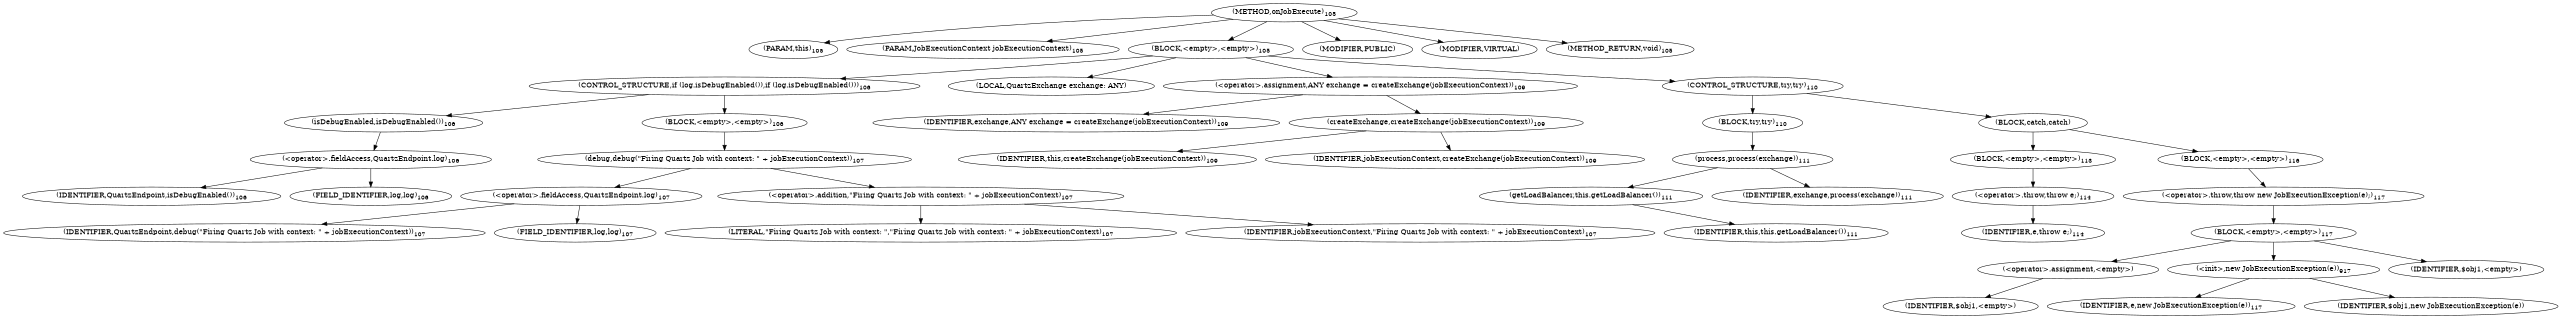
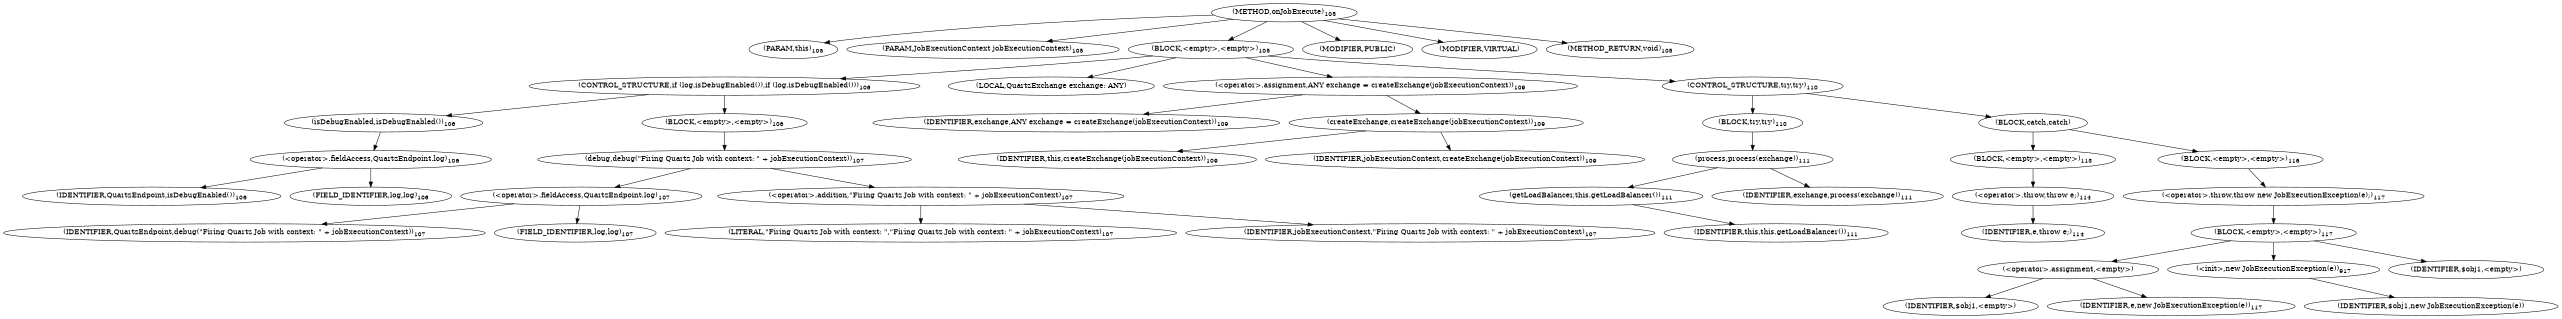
  digraph {
    n1 [label=<(METHOD,onJobExecute)<SUB>105</SUB>>]
    n2 [label=<(PARAM,this)<SUB>105</SUB>>]
    n3 [label=<(PARAM,JobExecutionContext jobExecutionContext)<SUB>105</SUB>>]
    n4 [label=<(BLOCK,&lt;empty&gt;,&lt;empty&gt;)<SUB>105</SUB>>]
    n5 [label=<(MODIFIER,PUBLIC)>]
    n6 [label=<(MODIFIER,VIRTUAL)>]
    n7 [label=<(METHOD_RETURN,void)<SUB>105</SUB>>]
    n8 [label=<(CONTROL_STRUCTURE,if (log.isDebugEnabled()),if (log.isDebugEnabled()))<SUB>106</SUB>>]
    n9 [label=<(LOCAL,QuartzExchange exchange: ANY)>]
    n10 [label=<(&lt;operator&gt;.assignment,ANY exchange = createExchange(jobExecutionContext))<SUB>109</SUB>>]
    n11 [label=<(CONTROL_STRUCTURE,try,try)<SUB>110</SUB>>]
    n12 [label=<(isDebugEnabled,isDebugEnabled())<SUB>106</SUB>>]
    n13 [label=<(BLOCK,&lt;empty&gt;,&lt;empty&gt;)<SUB>106</SUB>>]
    n14 [label=<(IDENTIFIER,exchange,ANY exchange = createExchange(jobExecutionContext))<SUB>109</SUB>>]
    n15 [label=<(createExchange,createExchange(jobExecutionContext))<SUB>109</SUB>>]
    n16 [label=<(BLOCK,try,try)<SUB>110</SUB>>]
    n17 [label=<(BLOCK,catch,catch)>]
    n18 [label=<(&lt;operator&gt;.fieldAccess,QuartzEndpoint.log)<SUB>106</SUB>>]
    n19 [label=<(debug,debug(&quot;Firing Quartz Job with context: &quot; + jobExecutionContext))<SUB>107</SUB>>]
    n20 [label=<(IDENTIFIER,QuartzEndpoint,isDebugEnabled())<SUB>106</SUB>>]
    n21 [label=<(FIELD_IDENTIFIER,log,log)<SUB>106</SUB>>]
    n22 [label=<(&lt;operator&gt;.fieldAccess,QuartzEndpoint.log)<SUB>107</SUB>>]
    n23 [label=<(&lt;operator&gt;.addition,&quot;Firing Quartz Job with context: &quot; + jobExecutionContext)<SUB>107</SUB>>]
    n24 [label=<(IDENTIFIER,QuartzEndpoint,debug(&quot;Firing Quartz Job with context: &quot; + jobExecutionContext))<SUB>107</SUB>>]
    n25 [label=<(FIELD_IDENTIFIER,log,log)<SUB>107</SUB>>]
    n26 [label=<(LITERAL,&quot;Firing Quartz Job with context: &quot;,&quot;Firing Quartz Job with context: &quot; + jobExecutionContext)<SUB>107</SUB>>]
    n27 [label=<(IDENTIFIER,jobExecutionContext,&quot;Firing Quartz Job with context: &quot; + jobExecutionContext)<SUB>107</SUB>>]
    n28 [label=<(IDENTIFIER,this,createExchange(jobExecutionContext))<SUB>109</SUB>>]
    n29 [label=<(IDENTIFIER,jobExecutionContext,createExchange(jobExecutionContext))<SUB>109</SUB>>]
    n30 [label=<(process,process(exchange))<SUB>111</SUB>>]
    n31 [label=<(BLOCK,&lt;empty&gt;,&lt;empty&gt;)<SUB>113</SUB>>]
    n32 [label=<(BLOCK,&lt;empty&gt;,&lt;empty&gt;)<SUB>116</SUB>>]
    n33 [label=<(getLoadBalancer,this.getLoadBalancer())<SUB>111</SUB>>]
    n34 [label=<(IDENTIFIER,exchange,process(exchange))<SUB>111</SUB>>]
    n35 [label=<(IDENTIFIER,this,this.getLoadBalancer())<SUB>111</SUB>>]
    n36 [label=<(&lt;operator&gt;.throw,throw e;)<SUB>114</SUB>>]
    n37 [label=<(&lt;operator&gt;.throw,throw new JobExecutionException(e);)<SUB>117</SUB>>]
    n38 [label=<(IDENTIFIER,e,throw e;)<SUB>114</SUB>>]
    n39 [label=<(BLOCK,&lt;empty&gt;,&lt;empty&gt;)<SUB>117</SUB>>]
    n40 [label=<(&lt;operator&gt;.assignment,&lt;empty&gt;)>]
    n41 [label=<(&lt;init&gt;,new JobExecutionException(e))<SUB>917</SUB>>]
    n42 [label=<(IDENTIFIER,$obj1,&lt;empty&gt;)>]
    n43 [label=<(IDENTIFIER,$obj1,&lt;empty&gt;)>]
    n44 [label=<(IDENTIFIER,$obj1,new JobExecutionException(e))>]
    n45 [label=<(IDENTIFIER,e,new JobExecutionException(e))<SUB>117</SUB>>]
    n1 -> n2
    n1 -> n3
    n1 -> n4
    n1 -> n5
    n1 -> n6
    n1 -> n7
    n4 -> n8
    n4 -> n9
    n4 -> n10
    n4 -> n11
    n8 -> n12
    n8 -> n13
    n10 -> n14
    n10 -> n15
    n11 -> n16
    n11 -> n17
    n12 -> n18
    n13 -> n19
    n15 -> n28
    n15 -> n29
    n16 -> n30
    n17 -> n31
    n17 -> n32
    n18 -> n20
    n18 -> n21
    n19 -> n22
    n19 -> n23
    n22 -> n24
    n22 -> n25
    n23 -> n26
    n23 -> n27
    n30 -> n33
    n30 -> n34
    n31 -> n36
    n32 -> n37
    n33 -> n35
    n36 -> n38
    n37 -> n39
    n39 -> n40
    n39 -> n41
    n39 -> n42
    n40 -> n43
    n41 -> n44
-   n41 -> n45
+   n40 -> n45
  }
